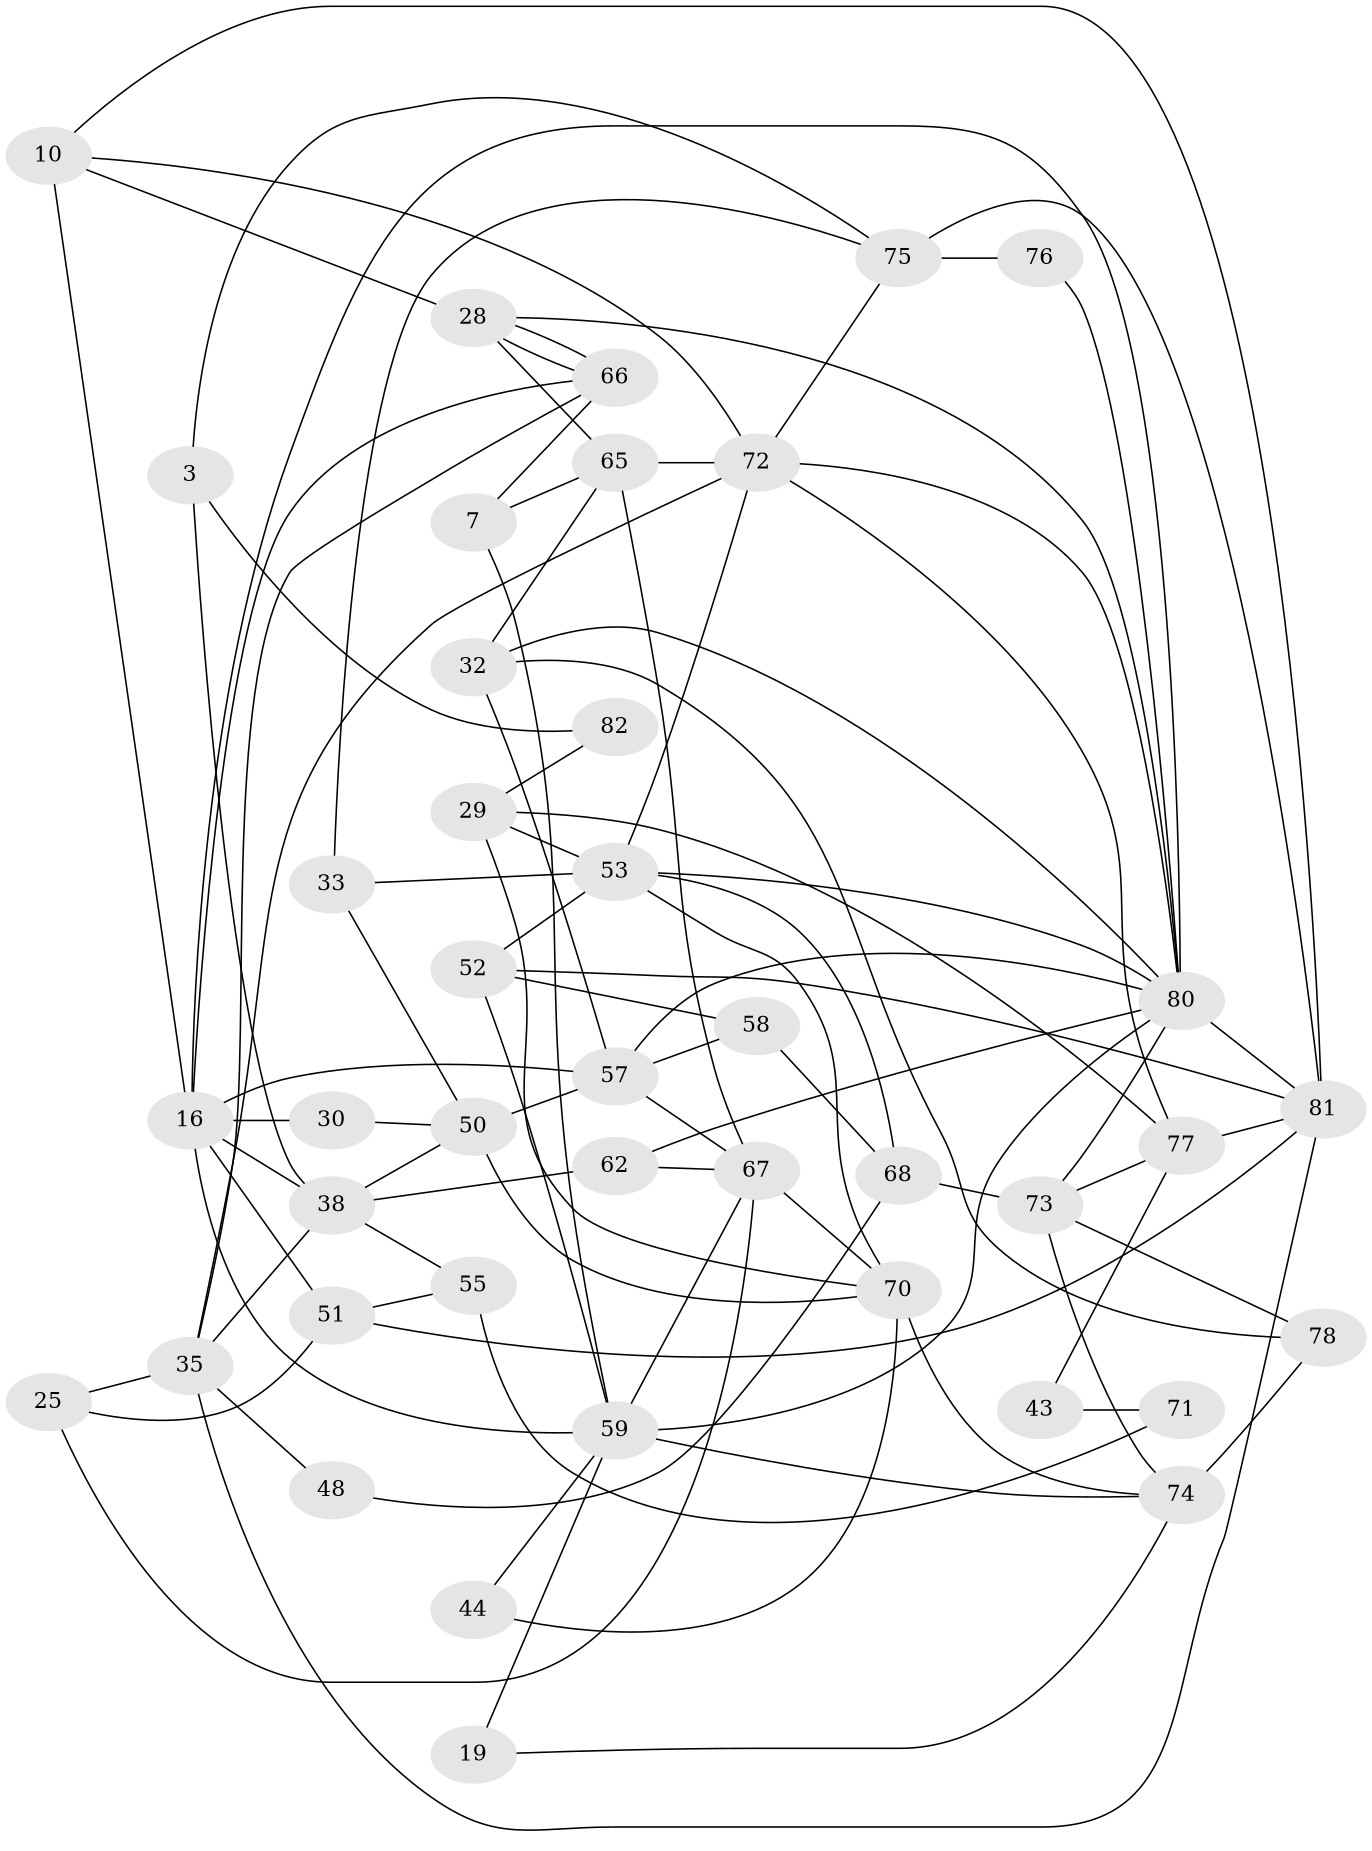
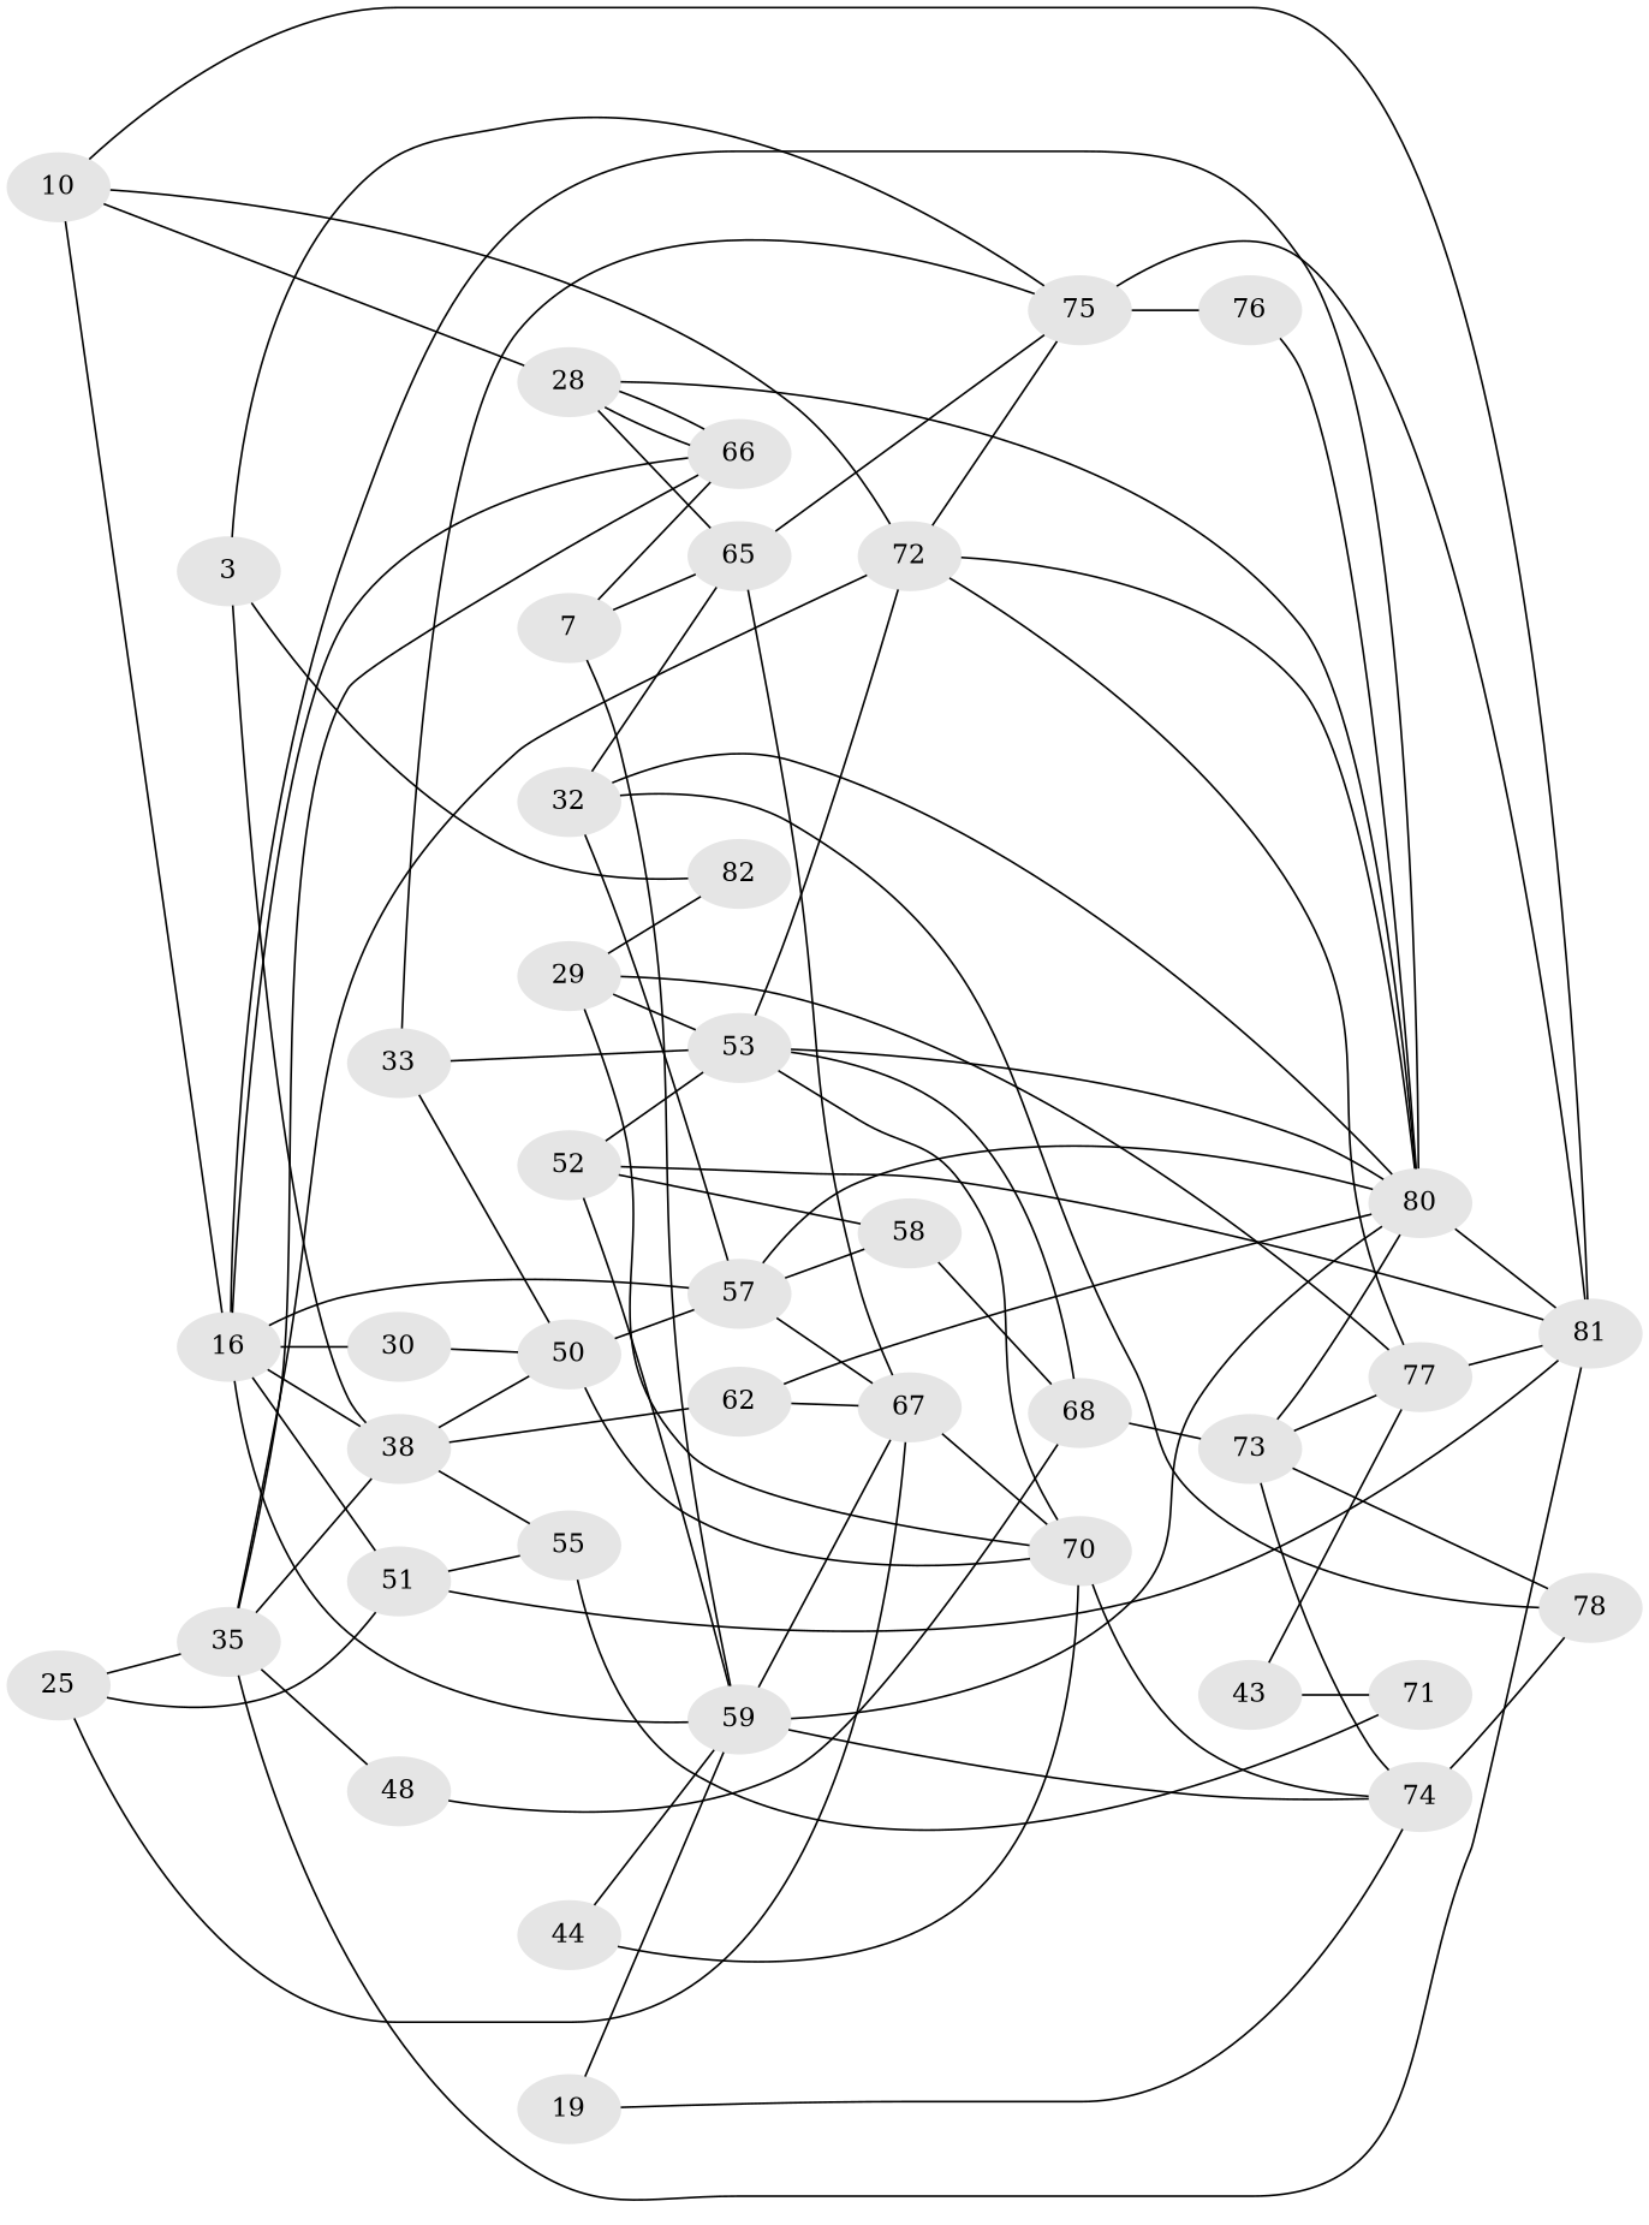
  graph {
    rankdir=LR
    node [color=gray90 style=filled]
    3
    38
    75 [super="+27"]
    82
    50 [super="+12"]
    55
    62 [super="+31+60"]
    51 [super="+14"]
    81 [super="+37+47+63"]
    76
    59 [super="+22+11"]
    80 [super="+26+34+79+64"]
    74
    67 [super="+6"]
    7
    65
    66 [super="+18"]
    16 [super="+15"]
    30
    57 [super="+46"]
    10
    28 [super="+17"]
    72 [super="+69+61"]
    77 [super="+41"]
    58
    19
    78 [super="+8"]
    35 [super="+2+5"]
    48
    25
    70 [super="+13"]
    53 [super="+42+49"]
    68
    29
    32 [super="+23"]
    33
    71
    43
    44
    73 [super="+45"]
    52 [super="+24"]
    3 -- 38
    3 -- 75
    3 -- 82
    38 -- 50
    38 -- 55
    38 -- 62
    75 -- 81
    75 -- 76 [weight=2]
    50 -- 57
    50 -- 70 [weight=2]
    55 -- 71
    62 -- 80
    62 -- 67 [weight=2]
    51 -- 55
    51 -- 81
    76 -- 80
    59 -- 80 [weight=4]
    59 -- 74
    59 -- 67
    80 -- 81 [weight=2]
    74 -- 78 [weight=2]
    67 -- 70
    7 -- 59
    7 -- 65
    7 -- 66
-   65 -- 72 [weight=2]
+   65 -- 75 [weight=2]
    65 -- 67
    16 -- 38 [weight=2]
    16 -- 51
    16 -- 59
    16 -- 80
    16 -- 66
    16 -- 30
    16 -- 57
    30 -- 50
    57 -- 80
    57 -- 67
    57 -- 58
    10 -- 81
    10 -- 16
    10 -- 28
    10 -- 72
    28 -- 80
    28 -- 65
    28 -- 66
    28 -- 66
    72 -- 75
    72 -- 80
    72 -- 77 [weight=3]
    77 -- 81 [weight=3]
    58 -- 68
    19 -- 59
    19 -- 74
    35 -- 38
    35 -- 81
    35 -- 66
    35 -- 72
    35 -- 48 [weight=2]
    48 -- 68
    25 -- 51
    25 -- 67
    25 -- 35 [weight=2]
    70 -- 74 [weight=2]
    53 -- 80 [weight=2]
    53 -- 72 [weight=2]
    53 -- 70
    53 -- 68
    68 -- 73
    29 -- 82
    29 -- 77
    29 -- 70
    29 -- 53
    32 -- 80
    32 -- 65
    32 -- 57 [weight=2]
    32 -- 78
    33 -- 75 [weight=2]
    33 -- 50
    33 -- 53 [weight=2]
    43 -- 77 [weight=2]
    43 -- 71
    44 -- 59
    44 -- 70
    73 -- 80 [weight=6]
    73 -- 74
    73 -- 77 [weight=2]
    73 -- 78 [weight=2]
    52 -- 81
    52 -- 59
    52 -- 58
    52 -- 53
  }
